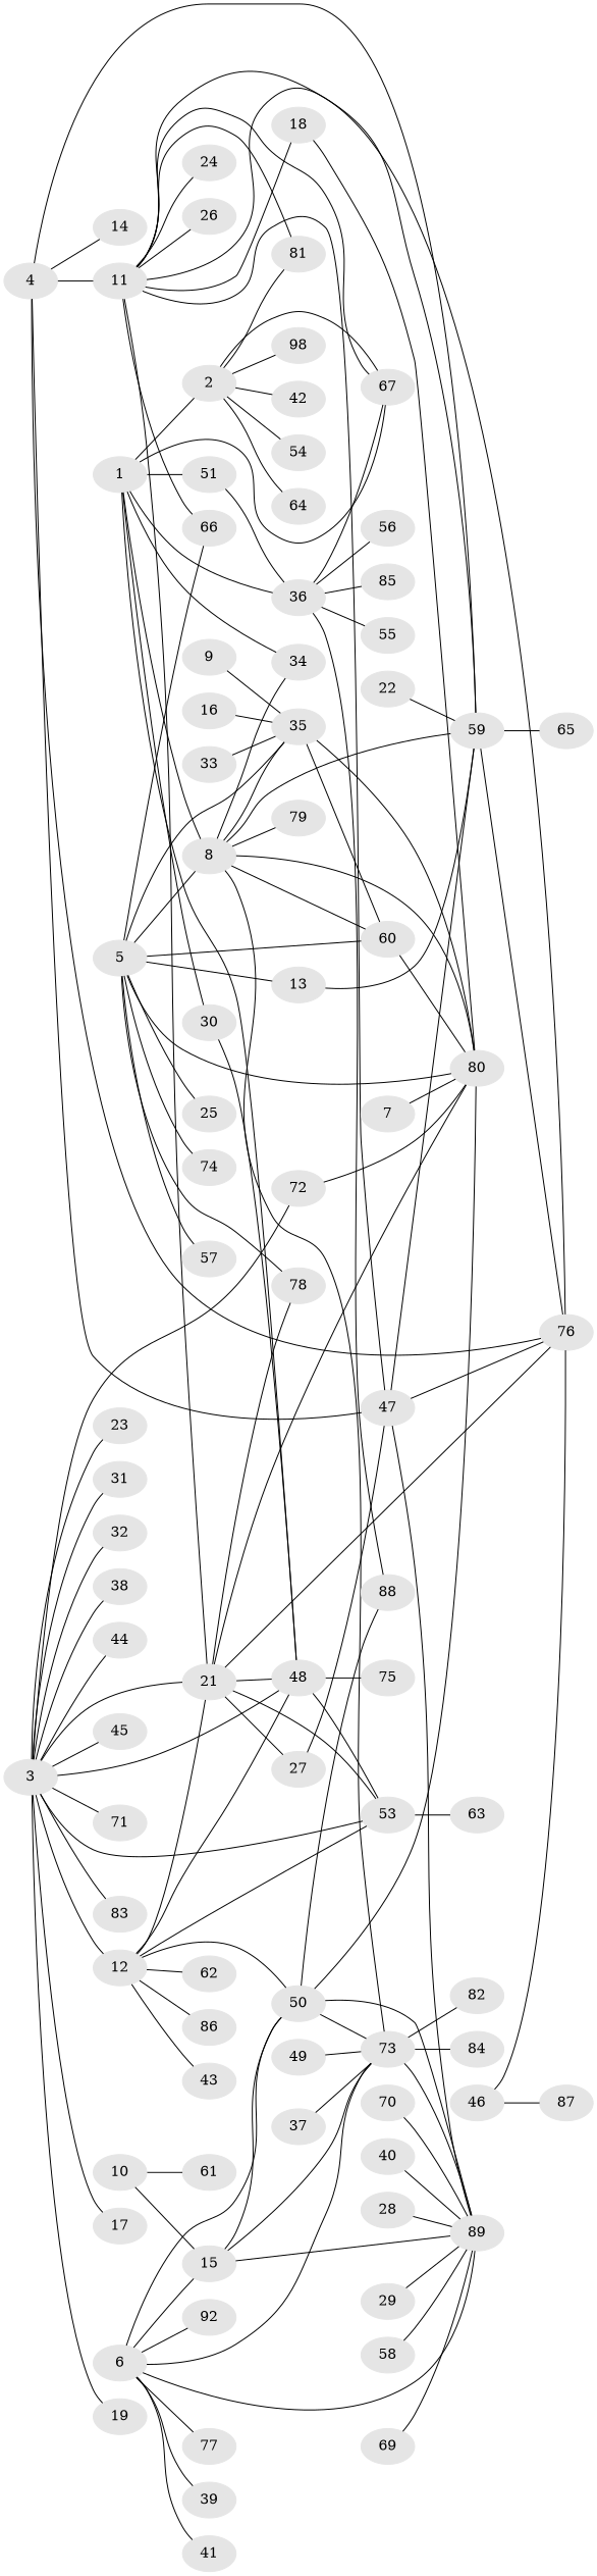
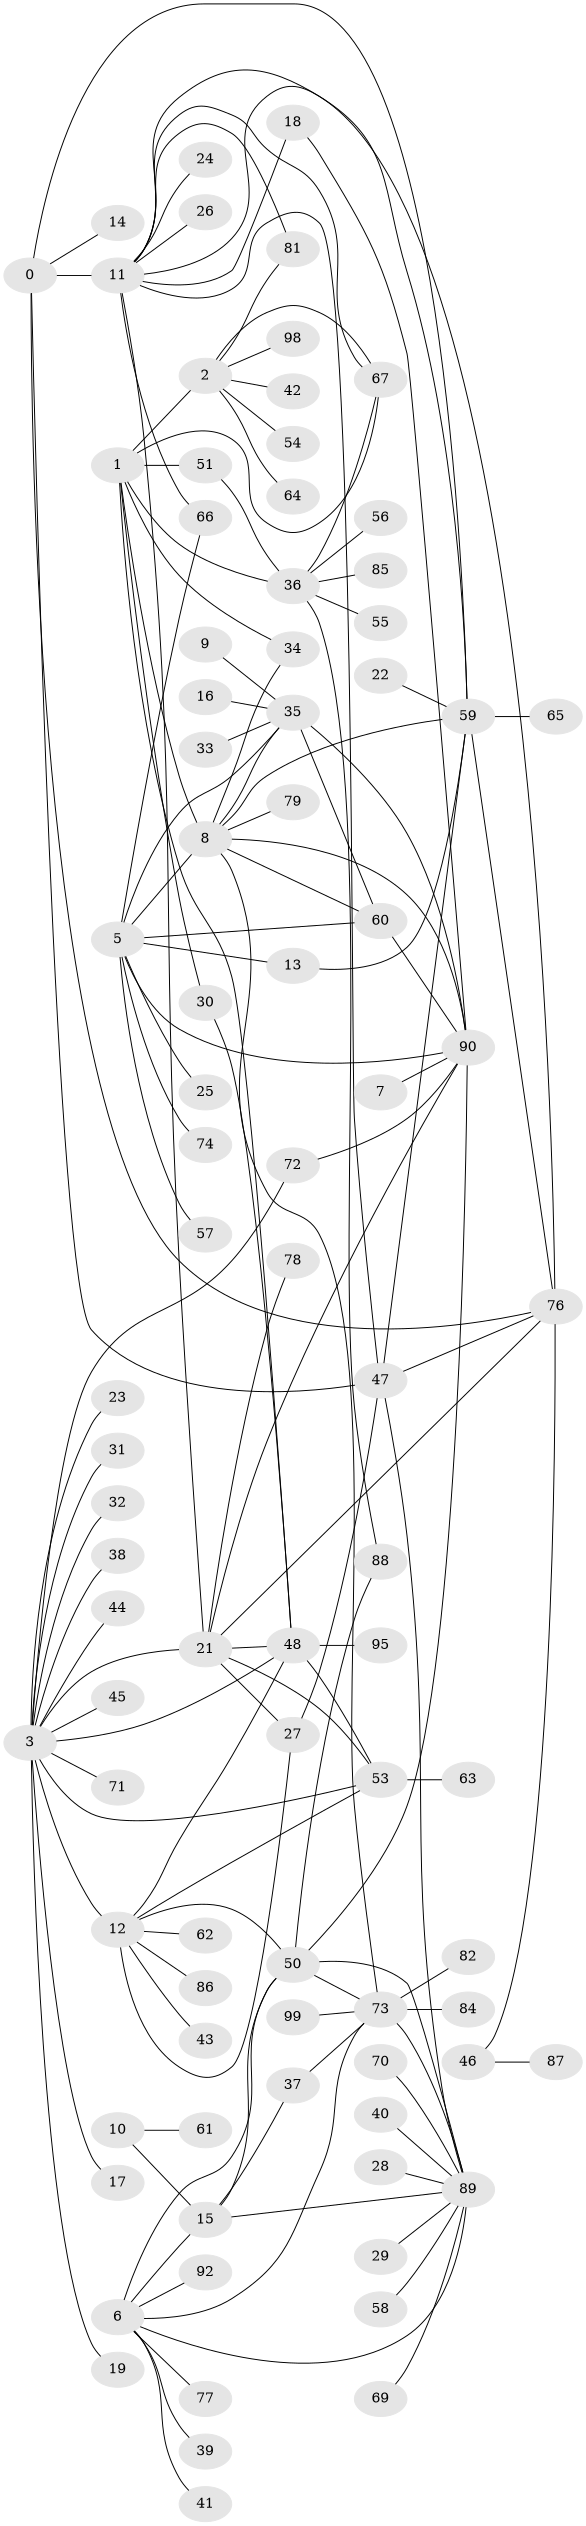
  graph {
    rankdir=LR
    node [color=gray90 style=filled]
    edge [weight=1.0]
    1
    2
    8
    30
    34
    36
    48
    51
    67
    42
    54
    64
    n13 [label=98]
    81
    59
    35
    60
-   80
+   80 [label=90]
    73
    79
    55
    56
    85
    88
    53
-   75
+   75 [label=95]
    3
    12
    17
    19
    21
    23
    31
    32
    38
    44
    45
    71
    72
-   83
    50
    43
    62
    86
    76
    78
    27
    63
-   4
+   4 [label=0]
    11
    14
    47
    66
    18
    24
    26
    89
    65
    5
    13
    25
    57
    74
    6
    15
    39
    41
    n68 [label=92]
    77
    82
    84
    7
    9
    10
    61
    16
    22
    28
    29
    33
    37
    40
    46
    87
-   49
+   49 [label=99]
    58
    69
    70
    1 -- 2 [weight=4.0]
    1 -- 8
    1 -- 30
    1 -- 34
    1 -- 36 [weight=2.0]
    1 -- 48
    1 -- 51
    1 -- 67 [weight=2.0]
    2 -- 67 [weight=2.0]
    2 -- 42
    2 -- 54
    2 -- 64
    2 -- n13
    2 -- 81
    8 -- 34
    8 -- 59
    8 -- 35
    8 -- 60
    8 -- 80
    8 -- 73
    8 -- 79
    30 -- 48
    36 -- 67
    36 -- 55
    36 -- 56
    36 -- 85
    36 -- 88
    48 -- 53
    48 -- 75
    51 -- 36 [weight=2.0]
    59 -- 76
    59 -- 65
    35 -- 60
    35 -- 80
    60 -- 80
    73 -- 89
    73 -- 82
    73 -- 84
    53 -- 63
    3 -- 48 [weight=2.0]
    3 -- 53 [weight=2.0]
    3 -- 12 [weight=2.0]
    3 -- 17
    3 -- 19
    3 -- 21 [weight=2.0]
    3 -- 23
    3 -- 31
    3 -- 32
    3 -- 38
    3 -- 44
    3 -- 45
    3 -- 71
    3 -- 72
-   3 -- 83
    12 -- 48
    12 -- 53
-   12 -- 21
+   12 -- 27
    12 -- 50
    12 -- 43
    12 -- 62
    12 -- 86
    21 -- 48
    21 -- 80
    21 -- 53
    21 -- 76
    21 -- 78
    21 -- 27
    72 -- 80
    50 -- 80
    50 -- 73
    50 -- 88
    50 -- 89
    27 -- 47
    4 -- 59 [weight=2.0]
    4 -- 76 [weight=2.0]
    4 -- 11 [weight=2.0]
    4 -- 14
    4 -- 47 [weight=2.0]
    11 -- 67
    11 -- 81
    11 -- 59
    11 -- 21
    11 -- 76
    11 -- 47
    11 -- 66
    11 -- 18
    11 -- 24
    11 -- 26
    47 -- 59
    47 -- 76
    47 -- 89
    18 -- 80
    5 -- 8 [weight=2.0]
    5 -- 35 [weight=2.0]
    5 -- 60 [weight=2.0]
    5 -- 80 [weight=2.0]
-   5 -- 78
    5 -- 66
    5 -- 13
    5 -- 25
    5 -- 57
    5 -- 74
    13 -- 59
    6 -- 73 [weight=2.0]
    6 -- 50 [weight=2.0]
    6 -- 89 [weight=2.0]
    6 -- 15 [weight=2.0]
    6 -- 39
    6 -- 41
    6 -- n68
    6 -- 77
-   15 -- 73
+   15 -- 37
    15 -- 50
    15 -- 89
    7 -- 80
    9 -- 35
    10 -- 15
    10 -- 61
    16 -- 35
    22 -- 59
    28 -- 89
    29 -- 89
    33 -- 35
    37 -- 73
    40 -- 89
    46 -- 76
    46 -- 87
    49 -- 73
    58 -- 89
    69 -- 89
    70 -- 89
  }
